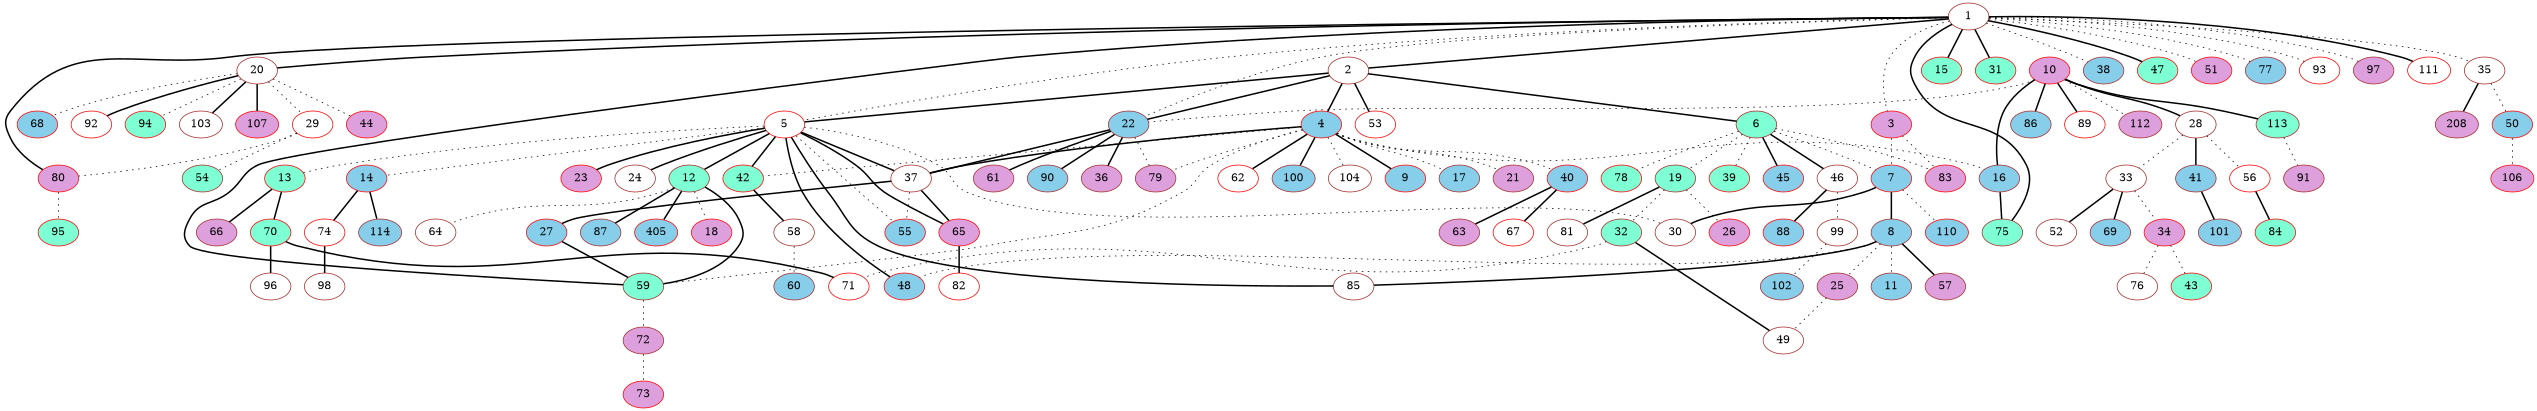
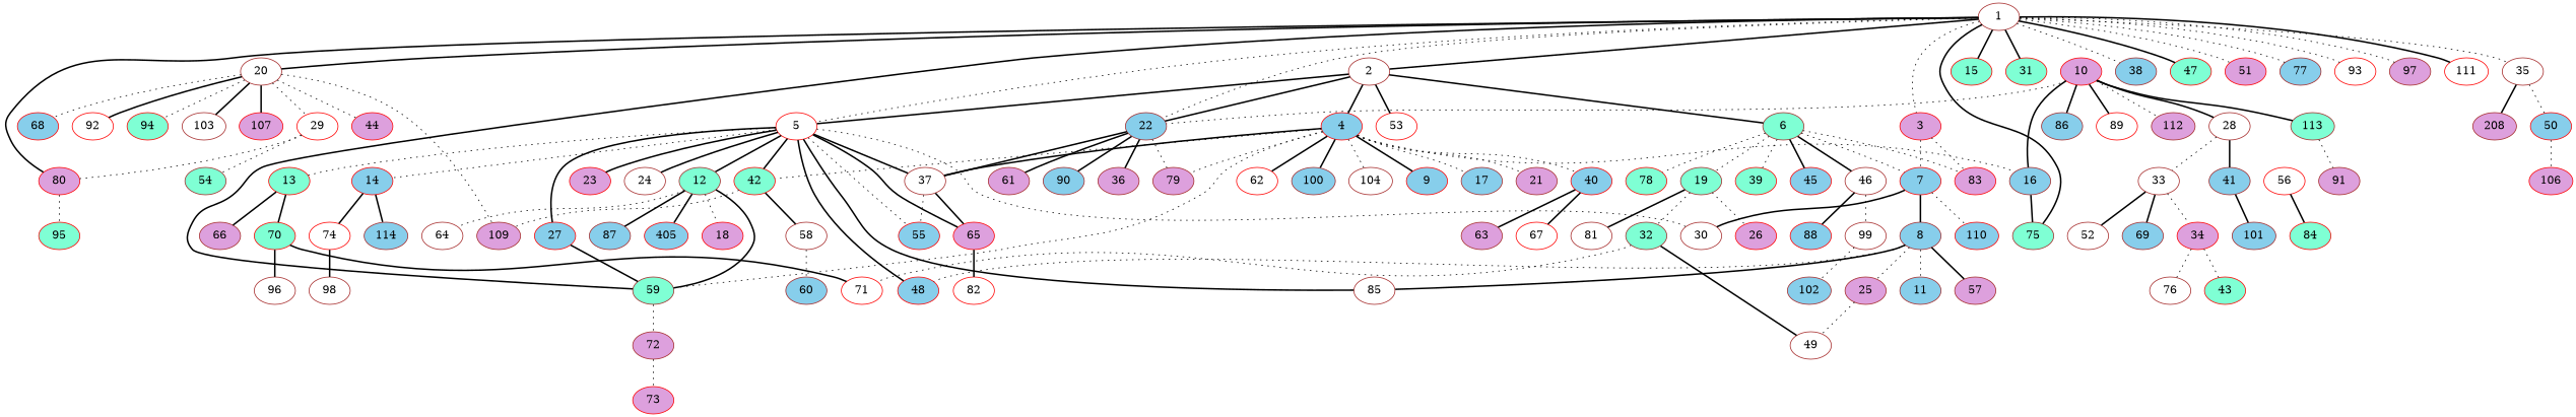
  graph {
    node [color=brown fillcolor=white style=filled]
    edge [style=bold]
    1
    2
    3 [color=red fillcolor=plum]
    5 [color=red]
    15 [color=red fillcolor=aquamarine]
    20
    22 [fillcolor=skyblue]
    31 [color=red fillcolor=aquamarine]
    35
    38 [fillcolor=skyblue]
    47 [color=red fillcolor=aquamarine]
    51 [color=red fillcolor=plum]
    59 [fillcolor=aquamarine]
    75 [fillcolor=aquamarine]
    77 [fillcolor=skyblue]
    80 [color=red fillcolor=plum]
    93 [color=red]
    97 [fillcolor=plum]
    111 [color=red]
    4 [color=red fillcolor=skyblue]
    6 [fillcolor=aquamarine]
    53 [color=red]
    7 [color=red fillcolor=skyblue]
    83 [color=red fillcolor=plum]
    37
    42 [color=red fillcolor=aquamarine]
    12 [fillcolor=aquamarine]
    13 [color=red fillcolor=aquamarine]
    14 [color=red fillcolor=skyblue]
    23 [color=red fillcolor=plum]
    24
    27 [color=red fillcolor=skyblue]
    30
    48 [color=red fillcolor=skyblue]
    55 [color=red fillcolor=skyblue]
    65 [color=red fillcolor=plum]
    85
    10 [color=red fillcolor=plum]
    16 [fillcolor=skyblue]
    28
    86 [fillcolor=skyblue]
    89 [color=red]
    112 [fillcolor=plum]
    113 [fillcolor=aquamarine]
    29 [color=red]
    44 [color=red fillcolor=plum]
    68 [color=red fillcolor=skyblue]
    92 [color=red]
    94 [color=red fillcolor=aquamarine]
    103
    107 [color=red fillcolor=plum]
+   109 [fillcolor=plum]
    79 [fillcolor=plum]
    36 [fillcolor=plum]
    61 [fillcolor=plum]
    90 [fillcolor=skyblue]
    50 [color=red fillcolor=skyblue]
    n58 [fillcolor=plum label=208]
    72 [fillcolor=plum]
    95 [color=red fillcolor=aquamarine]
    9 [color=red fillcolor=skyblue]
    17 [fillcolor=skyblue]
    21 [fillcolor=plum]
    40 [color=red fillcolor=skyblue]
    62 [color=red]
    100 [fillcolor=skyblue]
    104
    19 [fillcolor=aquamarine]
    39 [color=red fillcolor=aquamarine]
    45 [color=red fillcolor=skyblue]
    46
    78 [color=red fillcolor=aquamarine]
    8 [fillcolor=skyblue]
    110 [color=red fillcolor=skyblue]
    63 [fillcolor=plum]
    67 [color=red]
    58
    18 [color=red fillcolor=plum]
    64
    87 [fillcolor=skyblue]
    n81 [color=red fillcolor=skyblue label=405]
    66 [fillcolor=plum]
    70 [color=red fillcolor=aquamarine]
    74 [color=red]
    114 [fillcolor=skyblue]
    82 [color=red]
    26 [color=red fillcolor=plum]
    32 [fillcolor=aquamarine]
    81
    88 [color=red fillcolor=skyblue]
    99
    11 [fillcolor=skyblue]
    25 [fillcolor=plum]
    57 [fillcolor=plum]
    49
    33
    41 [fillcolor=skyblue]
    56 [color=red]
    91 [fillcolor=plum]
    71 [color=red]
    96
    98
    54 [fillcolor=aquamarine]
    34 [color=red fillcolor=plum]
    52
    69 [fillcolor=skyblue]
    101 [fillcolor=skyblue]
    84 [color=red fillcolor=aquamarine]
    43 [color=red fillcolor=aquamarine]
    76
    106 [color=red fillcolor=plum]
    60 [fillcolor=skyblue]
    102 [fillcolor=skyblue]
    73 [color=red fillcolor=plum]
    1 -- 2
    1 -- 3 [style=dotted]
    1 -- 5 [style=dotted]
    1 -- 15
    1 -- 20
    1 -- 22 [style=dotted]
    1 -- 31
    1 -- 35 [style=dotted]
    1 -- 38 [style=dotted]
    1 -- 47
    1 -- 51 [style=dotted]
    1 -- 59
    1 -- 75
    1 -- 77 [style=dotted]
    1 -- 80
    1 -- 93 [style=dotted]
    1 -- 97 [style=dotted]
    1 -- 111
    2 -- 5
    2 -- 22
    2 -- 4
    2 -- 6
    2 -- 53
    3 -- 7 [style=dotted]
    3 -- 83 [style=dotted]
    5 -- 37
    5 -- 42
    5 -- 12
    5 -- 13 [style=dotted]
    5 -- 14 [style=dotted]
    5 -- 23
    5 -- 24
-   37 -- 27
+   5 -- 27
    5 -- 30 [style=dotted]
    5 -- 48
    5 -- 55 [style=dotted]
    5 -- 65
    5 -- 85
    20 -- 29 [style=dotted]
    20 -- 44 [style=dotted]
    20 -- 68 [style=dotted]
    20 -- 92
    20 -- 94 [style=dotted]
    20 -- 103
    20 -- 107
+   20 -- 109 [style=dotted]
    22 -- 37
    22 -- 79 [style=dotted]
    22 -- 36
    22 -- 61
    22 -- 90
    35 -- 50 [style=dotted]
    35 -- n58
    59 -- 72 [style=dotted]
    80 -- 95 [style=dotted]
    4 -- 59 [style=dotted]
    4 -- 37
    4 -- 42 [style=dotted]
    4 -- 16 [style=dotted]
    4 -- 79 [style=dotted]
    4 -- 9
    4 -- 17 [style=dotted]
    4 -- 21 [style=dotted]
    4 -- 40 [style=dotted]
    4 -- 62
    4 -- 100
    4 -- 104 [style=dotted]
    6 -- 7 [style=dotted]
    6 -- 83 [style=dotted]
    6 -- 19 [style=dotted]
    6 -- 39 [style=dotted]
    6 -- 45
    6 -- 46
    6 -- 78 [style=dotted]
    7 -- 30
    7 -- 8
    7 -- 110 [style=dotted]
    37 -- 55 [style=dotted]
    37 -- 65
+   42 -- 109 [style=dotted]
    42 -- 58
    12 -- 59
    12 -- 18 [style=dotted]
    12 -- 64 [style=dotted]
    12 -- 87
    12 -- n81
    13 -- 66
    13 -- 70
    14 -- 74
    14 -- 114
    27 -- 59
    65 -- 82
    10 -- 22 [style=dotted]
    10 -- 16
    10 -- 28
    10 -- 86
    10 -- 89
    10 -- 112 [style=dotted]
    10 -- 113
    16 -- 75
    28 -- 33 [style=dotted]
    28 -- 41
-   28 -- 56 [style=dotted]
    113 -- 91 [style=dotted]
    29 -- 80 [style=dotted]
    29 -- 54 [style=dotted]
    50 -- 106 [style=dotted]
    72 -- 73 [style=dotted]
    40 -- 63
    40 -- 67
    19 -- 26 [style=dotted]
    19 -- 32 [style=dotted]
    19 -- 81
    46 -- 88
    46 -- 99 [style=dotted]
    8 -- 48 [style=dotted]
    8 -- 85
    8 -- 11 [style=dotted]
    8 -- 25 [style=dotted]
    8 -- 57
    58 -- 60 [style=dotted]
    70 -- 71
    70 -- 96
    74 -- 98
    32 -- 49
    32 -- 71 [style=dotted]
    99 -- 102 [style=dotted]
    25 -- 49 [style=dotted]
    33 -- 34 [style=dotted]
    33 -- 52
    33 -- 69
    41 -- 101
    56 -- 84
    34 -- 43 [style=dotted]
    34 -- 76 [style=dotted]
  }
